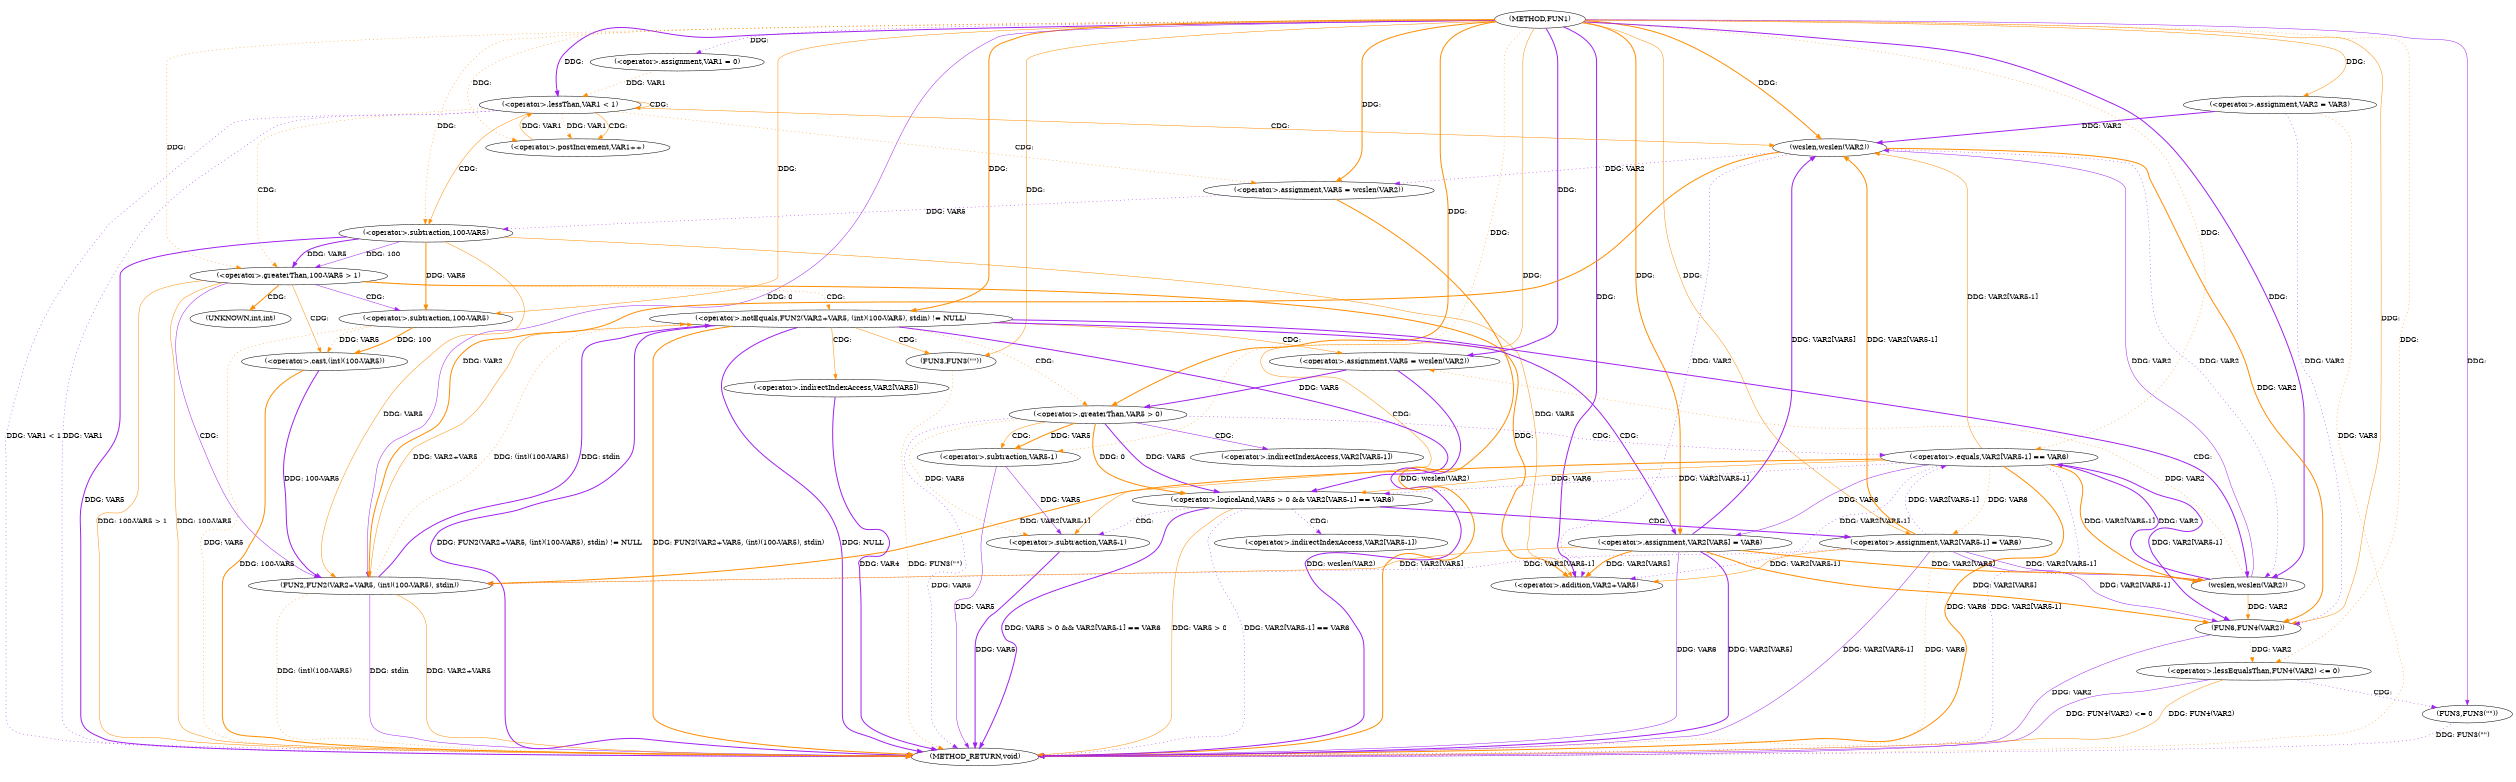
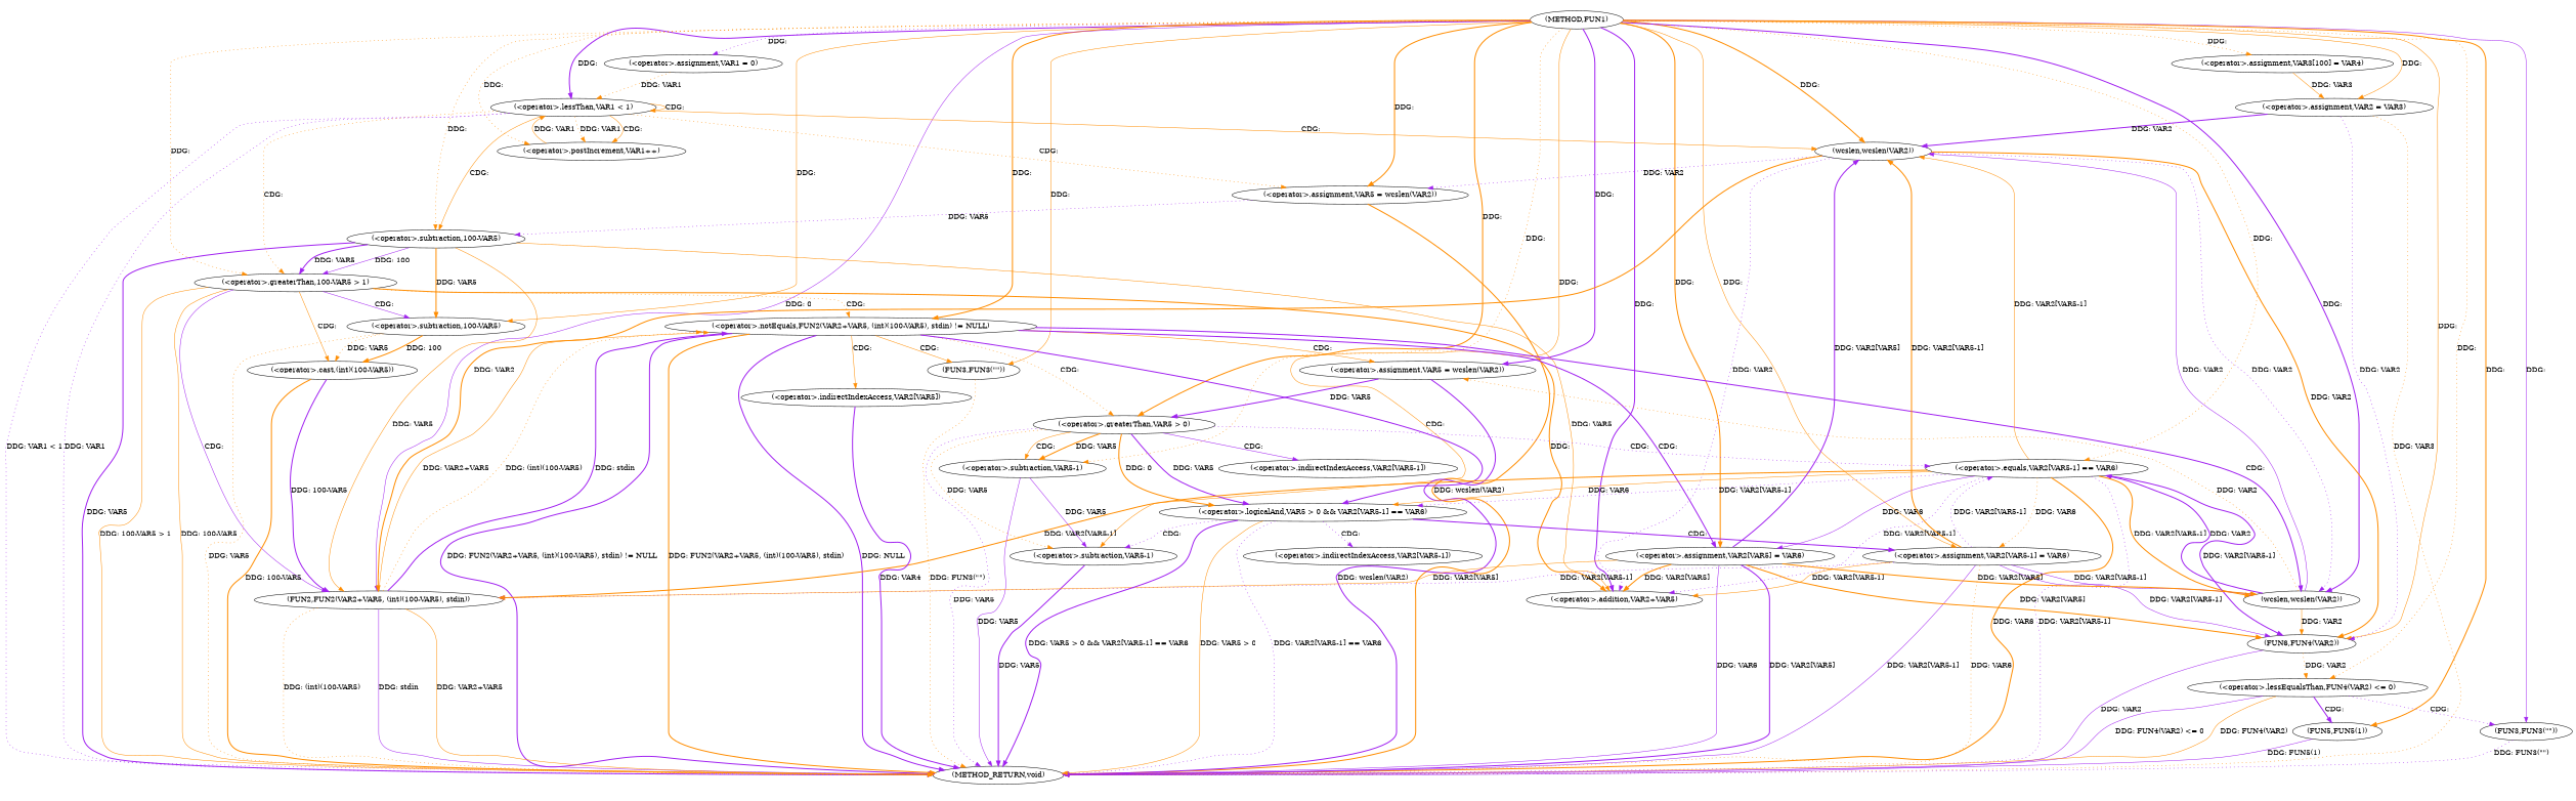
  digraph {
    edge [color=darkorange style=bold]
    n1 [label="(METHOD,FUN1)"]
+   n2 [label="(<operator>.assignment,VAR3[100] = VAR4)"]
    n3 [label="(<operator>.assignment,VAR2 = VAR3)"]
    n4 [label="(<operator>.assignment,VAR1 = 0)"]
    n5 [label="(<operator>.lessThan,VAR1 < 1)"]
    n6 [label="(<operator>.postIncrement,VAR1++)"]
    n7 [label="(<operator>.assignment,VAR5 = wcslen(VAR2))"]
    n8 [label="(wcslen,wcslen(VAR2))"]
    n9 [label="(<operator>.greaterThan,100-VAR5 > 1)"]
    n10 [label="(<operator>.subtraction,100-VAR5)"]
    n11 [label="(<operator>.notEquals,FUN2(VAR2+VAR5, (int)(100-VAR5), stdin) != NULL)"]
    n12 [label="(FUN2,FUN2(VAR2+VAR5, (int)(100-VAR5), stdin))"]
    n13 [label="(<operator>.addition,VAR2+VAR5)"]
    n14 [label="(<operator>.subtraction,100-VAR5)"]
    n15 [label="(<operator>.assignment,VAR5 = wcslen(VAR2))"]
    n16 [label="(wcslen,wcslen(VAR2))"]
    n17 [label="(<operator>.greaterThan,VAR5 > 0)"]
    n18 [label="(<operator>.equals,VAR2[VAR5-1] == VAR6)"]
    n19 [label="(<operator>.subtraction,VAR5-1)"]
    n20 [label="(<operator>.assignment,VAR2[VAR5-1] = VAR6)"]
    n21 [label="(<operator>.subtraction,VAR5-1)"]
    n22 [label="(FUN3,FUN3(\"\"))"]
    n23 [label="(<operator>.assignment,VAR2[VAR5] = VAR6)"]
    n24 [label="(<operator>.lessEqualsThan,FUN4(VAR2) <= 0)"]
    n25 [label="(FUN6,FUN4(VAR2))"]
    n26 [label="(FUN3,FUN3(\"\"))"]
+   n27 [label="(FUN5,FUN5(1))"]
    n28 [label="(METHOD_RETURN,void)"]
    n29 [label="(<operator>.cast,(int)(100-VAR5))"]
-   n30 [label="(UNKNOWN,int,int)"]
    n31 [label="(<operator>.logicalAnd,VAR5 > 0 && VAR2[VAR5-1] == VAR6)"]
    n32 [label="(<operator>.indirectIndexAccess,VAR2[VAR5])"]
    n33 [label="(<operator>.indirectIndexAccess,VAR2[VAR5-1])"]
    n34 [label="(<operator>.indirectIndexAccess,VAR2[VAR5-1])"]
+   n1 -> n2 [label="DDG: " style=dotted]
    n1 -> n3 [label="DDG: " style=solid]
    n1 -> n4 [color=purple label="DDG: " style=dotted]
    n1 -> n5 [color=purple label="DDG: "]
    n1 -> n6 [label="DDG: " style=dotted]
    n1 -> n7 [label="DDG: "]
    n1 -> n8 [label="DDG: "]
    n1 -> n9 [label="DDG: " style=dotted]
    n1 -> n10 [label="DDG: " style=dotted]
    n1 -> n11 [label="DDG: "]
    n1 -> n12 [color=purple label="DDG: 0" style=solid]
    n1 -> n13 [color=purple label="DDG: "]
    n1 -> n14 [label="DDG: " style=solid]
    n1 -> n15 [color=purple label="DDG: "]
    n1 -> n16 [color=purple label="DDG: "]
    n1 -> n17 [label="DDG: "]
    n1 -> n18 [label="DDG: " style=dotted]
    n1 -> n19 [label="DDG: " style=dotted]
    n1 -> n20 [label="DDG: " style=solid]
    n1 -> n21 [label="DDG: " style=solid]
    n1 -> n22 [label="DDG: " style=solid]
    n1 -> n23 [label="DDG: "]
    n1 -> n24 [label="DDG: " style=dotted]
    n1 -> n25 [label="DDG: " style=solid]
    n1 -> n26 [color=purple label="DDG: " style=solid]
+   n1 -> n27 [label="DDG: "]
+   n2 -> n3 [label="DDG: VAR3" style=solid]
    n3 -> n8 [color=purple label="DDG: VAR2"]
    n3 -> n25 [color=purple label="DDG: VAR2" style=dotted]
    n3 -> n28 [label="DDG: VAR3" style=dotted]
    n4 -> n5 [label="DDG: VAR1" style=dotted]
    n5 -> n5 [label="CDG: " style=solid]
    n5 -> n6 [label="DDG: VAR1" style=dotted]
    n5 -> n6 [label="CDG: " style=solid]
    n5 -> n7 [label="CDG: " style=dotted]
    n5 -> n8 [label="CDG: " style=solid]
    n5 -> n9 [label="CDG: " style=dotted]
    n5 -> n10 [label="CDG: " style=solid]
    n5 -> n28 [color=purple label="DDG: VAR1 < 1" style=dotted]
    n5 -> n28 [color=purple label="DDG: VAR1" style=dotted]
    n6 -> n5 [label="DDG: VAR1" style=solid]
    n7 -> n10 [color=purple label="DDG: VAR5" style=dotted]
    n7 -> n28 [label="DDG: wcslen(VAR2)"]
    n8 -> n7 [color=purple label="DDG: VAR2" style=dotted]
    n8 -> n12 [label="DDG: VAR2"]
    n8 -> n13 [color=purple label="DDG: VAR2" style=dotted]
    n8 -> n16 [color=purple label="DDG: VAR2" style=dotted]
    n8 -> n25 [label="DDG: VAR2"]
    n9 -> n11 [label="CDG: " style=dotted]
    n9 -> n12 [color=purple label="CDG: " style=solid]
    n9 -> n13 [label="DDG: "]
    n9 -> n14 [color=purple label="CDG: " style=solid]
    n9 -> n28 [label="DDG: 100-VAR5 > 1" style=solid]
    n9 -> n28 [label="DDG: 100-VAR5" style=solid]
    n9 -> n29 [label="CDG: " style=solid]
-   n9 -> n30 [label="CDG: "]
    n10 -> n9 [color=purple label="DDG: 100" style=solid]
    n10 -> n9 [color=purple label="DDG: VAR5"]
    n10 -> n12 [label="DDG: VAR5" style=solid]
    n10 -> n13 [label="DDG: VAR5" style=solid]
    n10 -> n14 [label="DDG: VAR5"]
    n10 -> n28 [color=purple label="DDG: VAR5"]
    n11 -> n15 [label="CDG: " style=solid]
    n11 -> n16 [color=purple label="CDG: "]
    n11 -> n17 [label="CDG: " style=dotted]
    n11 -> n22 [label="CDG: " style=solid]
    n11 -> n23 [color=purple label="CDG: "]
    n11 -> n28 [color=purple label="DDG: FUN2(VAR2+VAR5, (int)(100-VAR5), stdin) != NULL"]
    n11 -> n28 [label="DDG: FUN2(VAR2+VAR5, (int)(100-VAR5), stdin)"]
    n11 -> n28 [color=purple label="DDG: NULL"]
    n11 -> n31 [color=purple label="CDG: "]
    n11 -> n32 [label="CDG: " style=solid]
    n12 -> n11 [label="DDG: VAR2+VAR5" style=solid]
    n12 -> n11 [label="DDG: (int)(100-VAR5)" style=dotted]
    n12 -> n11 [color=purple label="DDG: stdin"]
    n12 -> n28 [label="DDG: (int)(100-VAR5)" style=dotted]
    n12 -> n28 [color=purple label="DDG: stdin" style=solid]
    n12 -> n28 [label="DDG: VAR2+VAR5" style=solid]
    n14 -> n28 [label="DDG: VAR5" style=dotted]
    n14 -> n29 [label="DDG: 100"]
    n14 -> n29 [label="DDG: VAR5" style=dotted]
    n15 -> n17 [color=purple label="DDG: VAR5"]
    n15 -> n28 [color=purple label="DDG: wcslen(VAR2)"]
    n16 -> n8 [color=purple label="DDG: VAR2" style=solid]
    n16 -> n15 [label="DDG: VAR2" style=dotted]
    n16 -> n18 [color=purple label="DDG: VAR2"]
    n16 -> n25 [label="DDG: VAR2" style=solid]
    n17 -> n18 [color=purple label="CDG: " style=dotted]
    n17 -> n19 [label="DDG: VAR5"]
    n17 -> n19 [label="CDG: " style=solid]
    n17 -> n21 [label="DDG: VAR5" style=dotted]
    n17 -> n28 [color=purple label="DDG: VAR5" style=dotted]
    n17 -> n31 [color=purple label="DDG: VAR5"]
    n17 -> n31 [label="DDG: 0"]
    n17 -> n33 [color=purple label="CDG: " style=solid]
    n18 -> n8 [label="DDG: VAR2[VAR5-1]" style=solid]
    n18 -> n12 [label="DDG: VAR2[VAR5-1]"]
    n18 -> n13 [color=purple label="DDG: VAR2[VAR5-1]" style=dotted]
    n18 -> n16 [label="DDG: VAR2[VAR5-1]"]
    n18 -> n20 [label="DDG: VAR6" style=dotted]
    n18 -> n23 [color=purple label="DDG: VAR6" style=solid]
    n18 -> n25 [color=purple label="DDG: VAR2[VAR5-1]"]
    n18 -> n28 [color=purple label="DDG: VAR2[VAR5-1]" style=dotted]
    n18 -> n28 [label="DDG: VAR6"]
    n18 -> n31 [color=purple label="DDG: VAR2[VAR5-1]" style=dotted]
    n18 -> n31 [label="DDG: VAR6" style=solid]
    n19 -> n21 [color=purple label="DDG: VAR5" style=solid]
    n19 -> n28 [color=purple label="DDG: VAR5" style=solid]
    n20 -> n8 [label="DDG: VAR2[VAR5-1]"]
    n20 -> n12 [color=purple label="DDG: VAR2[VAR5-1]" style=dotted]
    n20 -> n13 [label="DDG: VAR2[VAR5-1]" style=solid]
    n20 -> n16 [color=purple label="DDG: VAR2[VAR5-1]" style=solid]
    n20 -> n18 [color=purple label="DDG: VAR2[VAR5-1]" style=dotted]
    n20 -> n25 [color=purple label="DDG: VAR2[VAR5-1]" style=solid]
    n20 -> n28 [color=purple label="DDG: VAR2[VAR5-1]" style=solid]
    n20 -> n28 [label="DDG: VAR6" style=dotted]
    n21 -> n28 [color=purple label="DDG: VAR5"]
    n22 -> n28 [label="DDG: FUN3(\"\")" style=dotted]
    n23 -> n8 [color=purple label="DDG: VAR2[VAR5]"]
    n23 -> n12 [label="DDG: VAR2[VAR5]" style=solid]
    n23 -> n13 [label="DDG: VAR2[VAR5]"]
    n23 -> n16 [label="DDG: VAR2[VAR5]"]
    n23 -> n25 [label="DDG: VAR2[VAR5]"]
    n23 -> n28 [color=purple label="DDG: VAR6" style=solid]
    n23 -> n28 [color=purple label="DDG: VAR2[VAR5]"]
    n24 -> n26 [color=purple label="CDG: " style=dotted]
+   n24 -> n27 [color=purple label="CDG: "]
    n24 -> n28 [color=purple label="DDG: FUN4(VAR2) <= 0" style=solid]
    n24 -> n28 [label="DDG: FUN4(VAR2)" style=solid]
    n25 -> n24 [label="DDG: VAR2" style=dotted]
    n25 -> n28 [color=purple label="DDG: VAR2" style=solid]
    n26 -> n28 [color=purple label="DDG: FUN3(\"\")" style=dotted]
+   n27 -> n28 [color=purple label="DDG: FUN5(1)" style=solid]
    n29 -> n12 [color=purple label="DDG: 100-VAR5"]
    n29 -> n28 [label="DDG: 100-VAR5"]
    n31 -> n20 [color=purple label="CDG: "]
    n31 -> n21 [color=purple label="CDG: " style=dotted]
    n31 -> n28 [color=purple label="DDG: VAR2[VAR5-1] == VAR6" style=dotted]
    n31 -> n28 [color=purple label="DDG: VAR5 > 0 && VAR2[VAR5-1] == VAR6"]
    n31 -> n28 [label="DDG: VAR5 > 0" style=solid]
    n31 -> n34 [color=purple label="CDG: " style=dotted]
    n32 -> n28 [color=purple label="DDG: VAR4"]
  }
